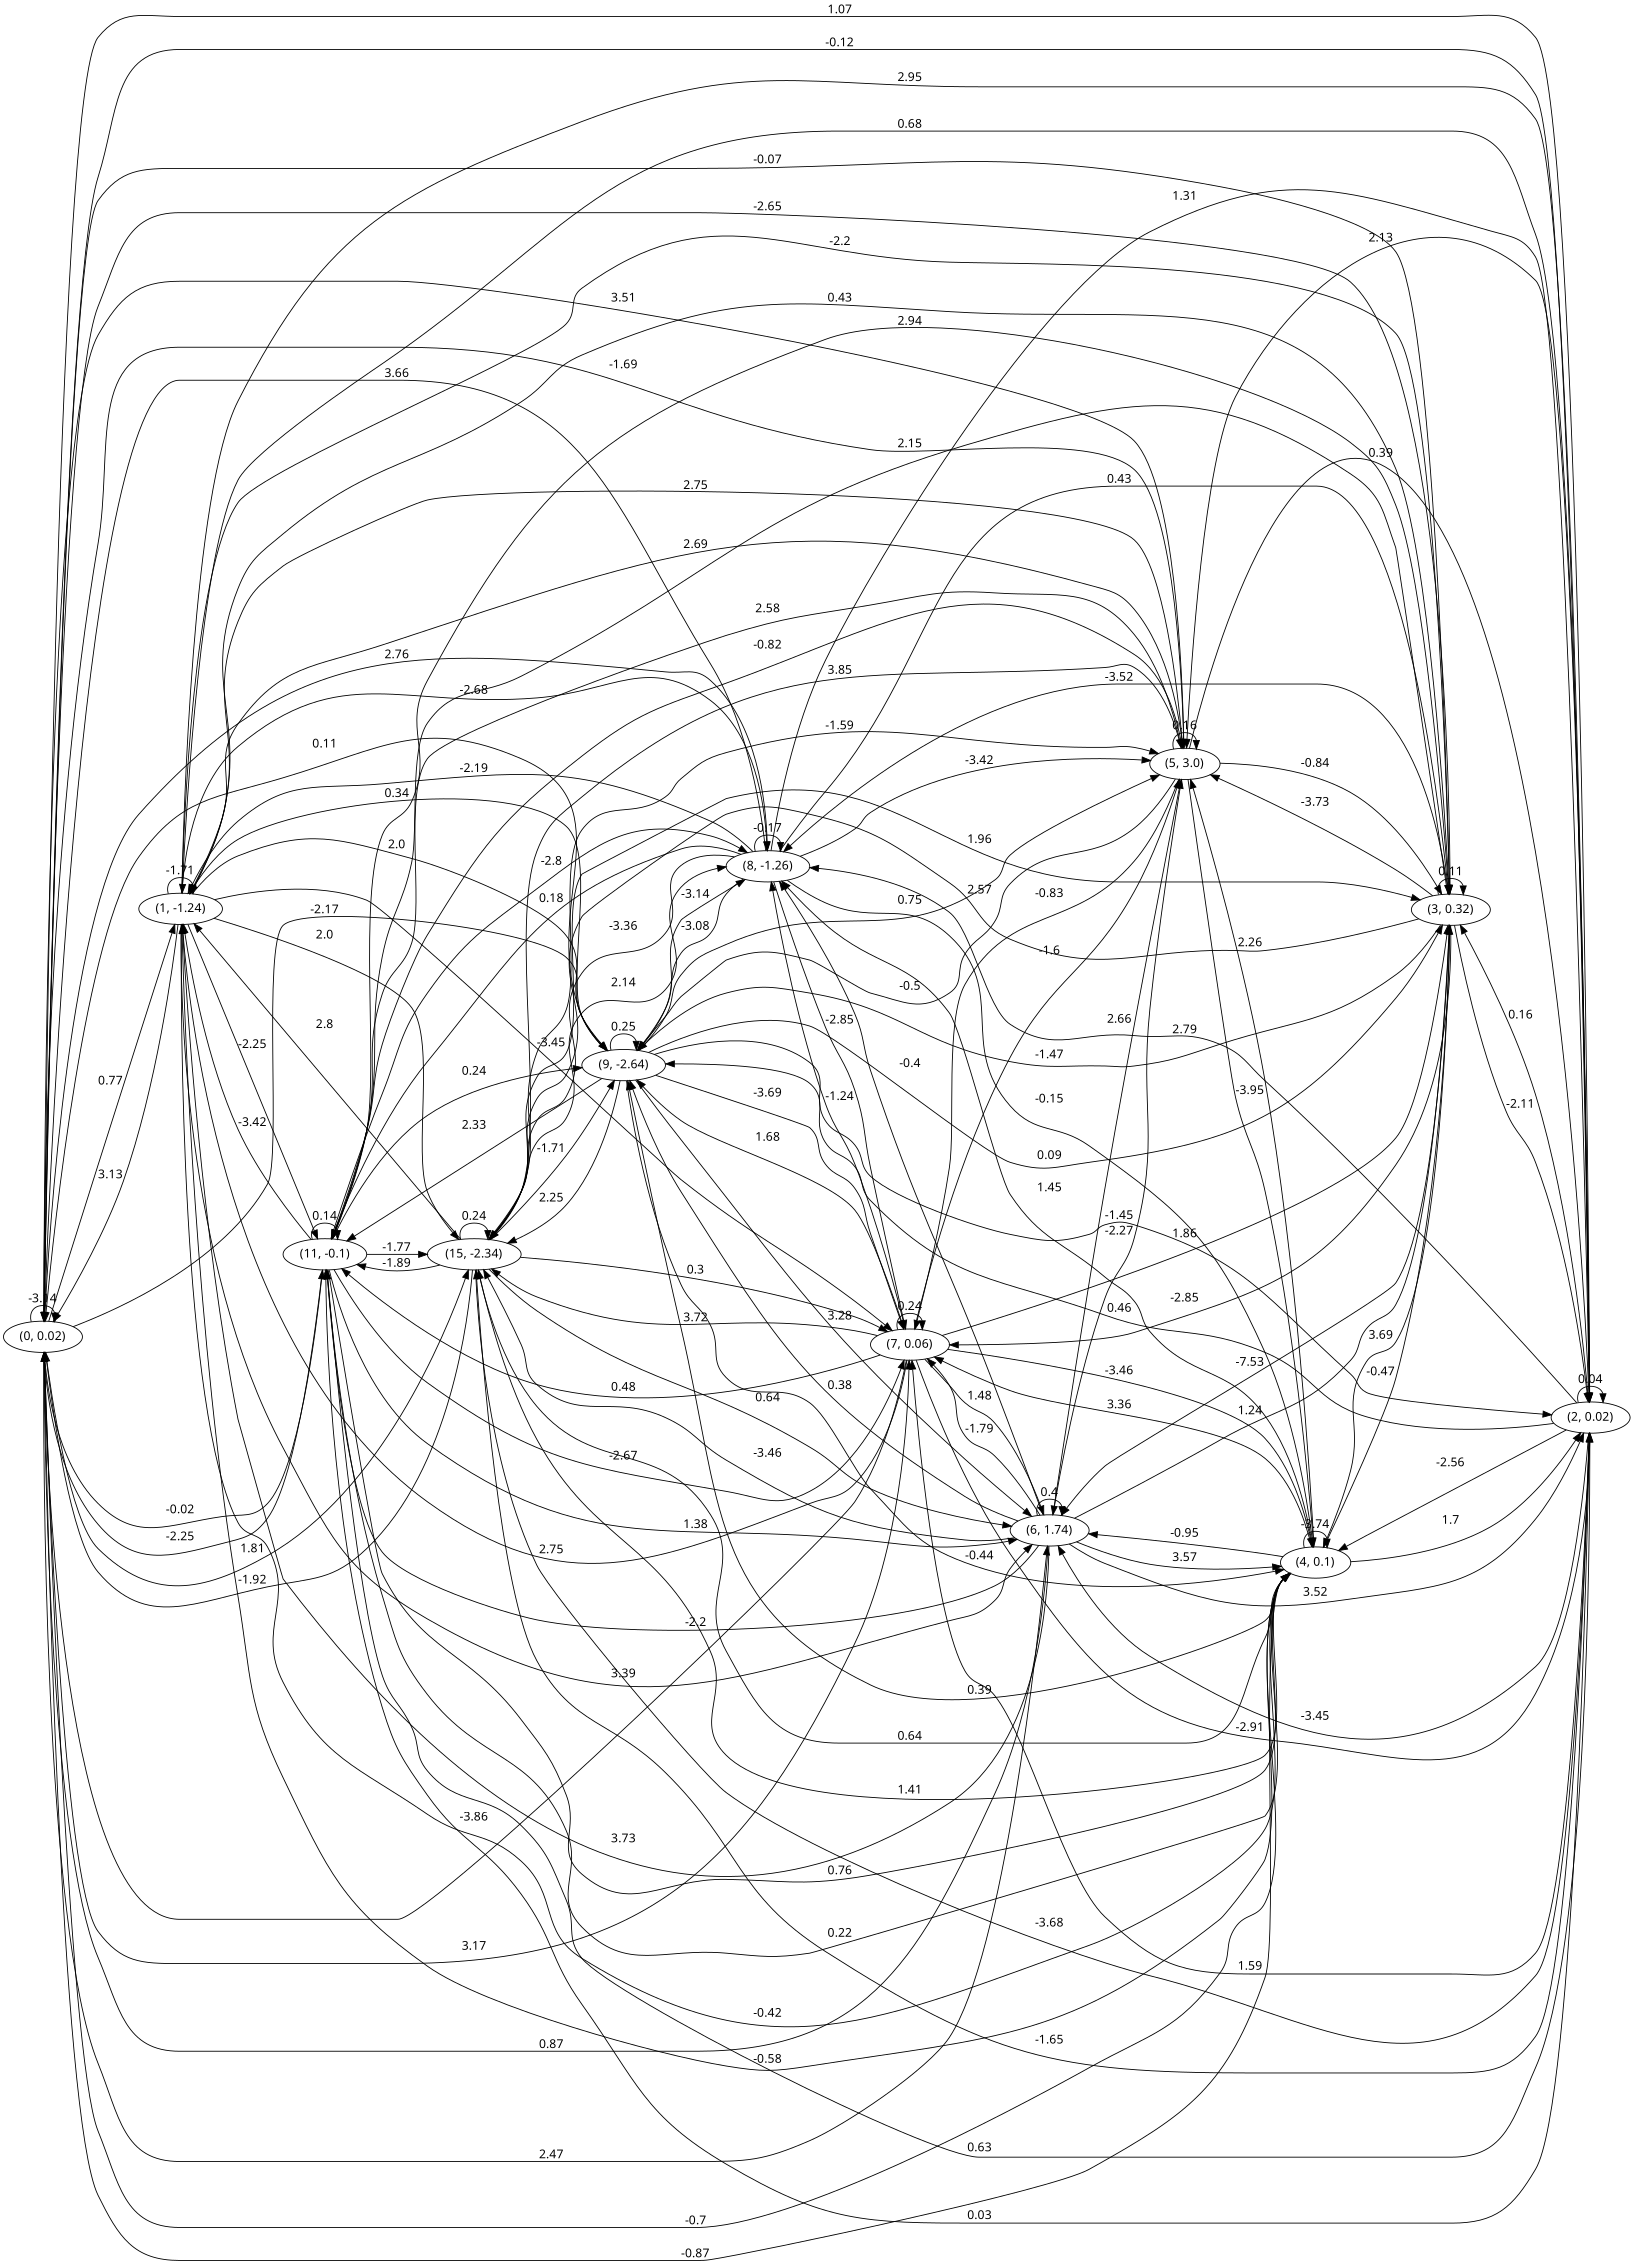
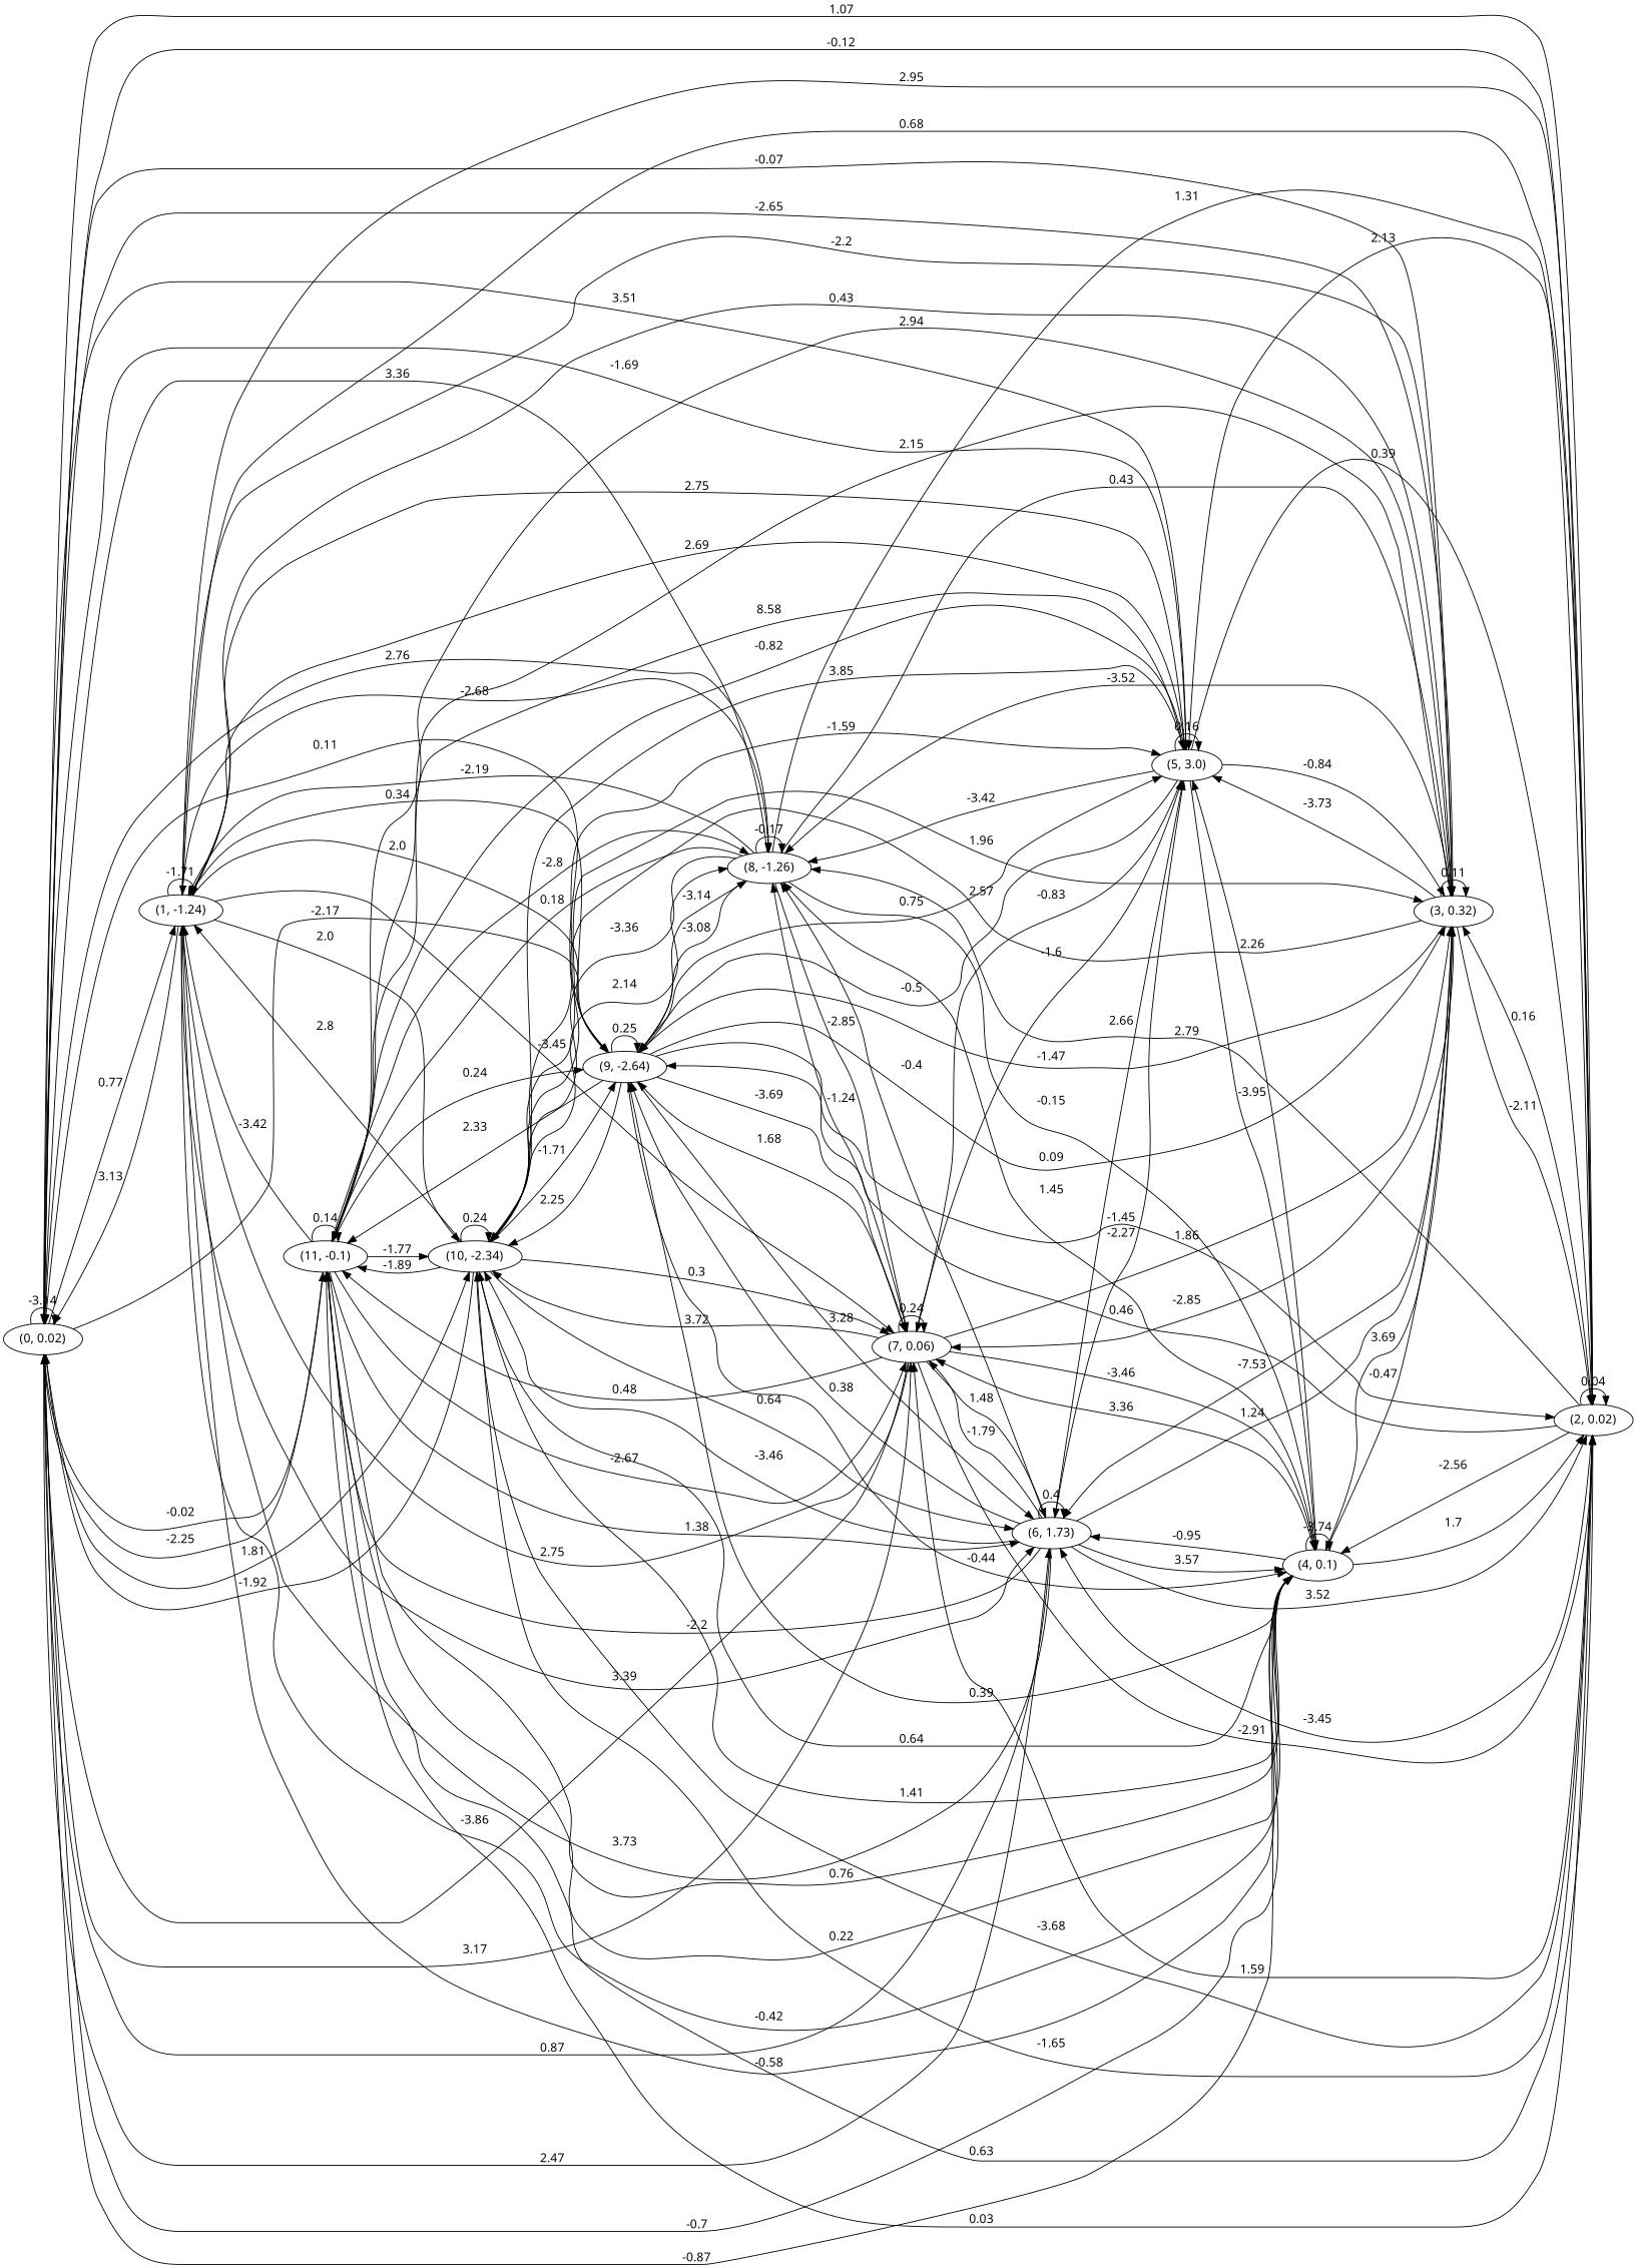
  digraph {
    fontname="Noto Sans"
    rankdir=LR
    node [fontname="Noto Sans"]
    edge [fontname="Noto Sans"]
    n1 [label="(0, 0.02)"]
    n2 [label="(1, -1.24)"]
    n3 [label="(2, 0.02)"]
    n4 [label="(3, 0.32)"]
    n5 [label="(4, 0.1)"]
    n6 [label="(5, 3.0)"]
-   n7 [label="(6, 1.74)"]
+   n7 [label="(6, 1.73)"]
    n8 [label="(7, 0.06)"]
    n9 [label="(8, -1.26)"]
    n10 [label="(9, -2.64)"]
-   n11 [label="(15, -2.34)"]
+   n11 [label="(10, -2.34)"]
    n12 [label="(11, -0.1)"]
    n1 -> n1 [label=-3.14]
    n1 -> n2 [label=0.77]
    n1 -> n3 [label=1.07]
    n1 -> n4 [label=-0.07]
    n1 -> n5 [label=-0.7]
    n1 -> n6 [label=3.51]
    n1 -> n7 [label=2.47]
    n1 -> n8 [label=3.17]
    n1 -> n9 [label=2.76]
    n1 -> n10 [label=-2.17]
    n1 -> n11 [label=1.81]
    n1 -> n12 [label=-0.02]
    n2 -> n1 [label=3.13]
    n2 -> n2 [label=-1.71]
    n2 -> n3 [label=2.95]
    n2 -> n4 [label=-2.2]
    n2 -> n5 [label=-0.42]
    n2 -> n6 [label=2.75]
    n2 -> n7 [label=3.39]
    n2 -> n8 [label=-3.45]
    n2 -> n9 [label=-2.68]
    n2 -> n10 [label=2.0]
    n2 -> n11 [label=2.0]
-   n2 -> n12 [label=-2.25]
    n3 -> n1 [label=-0.12]
    n3 -> n2 [label=0.68]
    n3 -> n3 [label=0.04]
    n3 -> n4 [label=0.16]
    n3 -> n5 [label=-2.56]
    n3 -> n6 [label=2.13]
    n3 -> n7 [label=-3.45]
    n3 -> n8 [label=1.59]
    n3 -> n9 [label=2.79]
    n3 -> n10 [label=0.46]
    n3 -> n11 [label=-1.65]
    n3 -> n12 [label=0.03]
    n4 -> n1 [label=-2.65]
    n4 -> n2 [label=0.43]
    n4 -> n3 [label=-2.11]
    n4 -> n4 [label=0.11]
    n4 -> n5 [label=3.69]
    n4 -> n6 [label=-3.73]
    n4 -> n7 [label=-7.53]
    n4 -> n8 [label=-2.85]
    n4 -> n9 [label=-3.52]
    n4 -> n10 [label=-1.47]
    n4 -> n11 [label=2.57]
    n4 -> n12 [label=2.15]
    n5 -> n1 [label=-0.87]
    n5 -> n2 [label=-0.58]
    n5 -> n3 [label=1.7]
    n5 -> n4 [label=-0.47]
    n5 -> n5 [label=-3.74]
    n5 -> n6 [label=2.26]
    n5 -> n7 [label=-0.95]
    n5 -> n8 [label=3.36]
    n5 -> n9 [label=1.45]
    n5 -> n10 [label=0.39]
    n5 -> n11 [label=1.41]
    n5 -> n12 [label=0.22]
    n6 -> n1 [label=-1.69]
    n6 -> n2 [label=2.69]
    n6 -> n3 [label=0.39]
    n6 -> n4 [label=-0.84]
    n6 -> n5 [label=-3.95]
    n6 -> n6 [label=0.16]
    n6 -> n7 [label=2.66]
    n6 -> n8 [label=-0.83]
    n6 -> n10 [label=-0.5]
    n6 -> n11 [label=3.85]
    n6 -> n12 [label=-0.82]
    n7 -> n1 [label=0.87]
    n7 -> n2 [label=3.73]
    n7 -> n3 [label=3.52]
    n7 -> n4 [label=1.24]
    n7 -> n5 [label=3.57]
    n7 -> n6 [label=-2.27]
    n7 -> n7 [label=0.4]
    n7 -> n8 [label=-1.79]
    n7 -> n9 [label=-0.4]
    n7 -> n10 [label=0.38]
    n7 -> n11 [label=-3.46]
    n7 -> n12 [label=-2.2]
    n8 -> n1 [label=-3.86]
    n8 -> n2 [label=2.75]
    n8 -> n3 [label=-2.91]
    n8 -> n4 [label=1.86]
    n8 -> n5 [label=-3.46]
    n8 -> n6 [label=-1.6]
    n8 -> n7 [label=1.48]
    n8 -> n8 [label=0.24]
    n8 -> n9 [label=-1.24]
    n8 -> n10 [label=1.68]
    n8 -> n11 [label=3.72]
    n8 -> n12 [label=0.48]
-   n9 -> n1 [label=3.66]
+   n9 -> n1 [label=3.36]
    n9 -> n2 [label=-2.19]
    n9 -> n3 [label=1.31]
    n9 -> n4 [label=0.43]
    n9 -> n5 [label=-0.15]
-   n9 -> n6 [label=-3.42]
+   n6 -> n9 [label=-3.42]
    n9 -> n8 [label=-2.85]
    n9 -> n9 [label=-0.17]
    n9 -> n10 [label=-3.08]
    n9 -> n11 [label=-3.36]
    n9 -> n12 [label=0.18]
    n10 -> n1 [label=0.11]
    n10 -> n2 [label=0.34]
    n10 -> n3 [label=-1.45]
    n10 -> n4 [label=0.09]
    n10 -> n5 [label=-0.44]
    n10 -> n6 [label=0.75]
    n10 -> n7 [label=3.28]
    n10 -> n8 [label=-3.69]
    n10 -> n9 [label=-3.14]
    n10 -> n10 [label=0.25]
    n10 -> n11 [label=2.25]
    n10 -> n12 [label=2.33]
    n11 -> n1 [label=-1.92]
    n11 -> n2 [label=2.8]
    n11 -> n3 [label=-3.68]
    n11 -> n4 [label=1.96]
    n11 -> n5 [label=0.64]
    n11 -> n6 [label=-1.59]
    n11 -> n7 [label=0.64]
    n11 -> n8 [label=0.3]
    n11 -> n9 [label=2.14]
    n11 -> n10 [label=-1.71]
    n11 -> n11 [label=0.24]
    n11 -> n12 [label=-1.89]
    n12 -> n1 [label=-2.25]
    n12 -> n2 [label=-3.42]
    n12 -> n3 [label=0.63]
    n12 -> n4 [label=2.94]
    n12 -> n5 [label=0.76]
-   n12 -> n6 [label=2.58]
+   n12 -> n6 [label=8.58]
    n12 -> n7 [label=1.38]
    n12 -> n8 [label=-2.67]
    n12 -> n9 [label=-2.8]
    n12 -> n10 [label=0.24]
    n12 -> n11 [label=-1.77]
    n12 -> n12 [label=0.14]
  }
